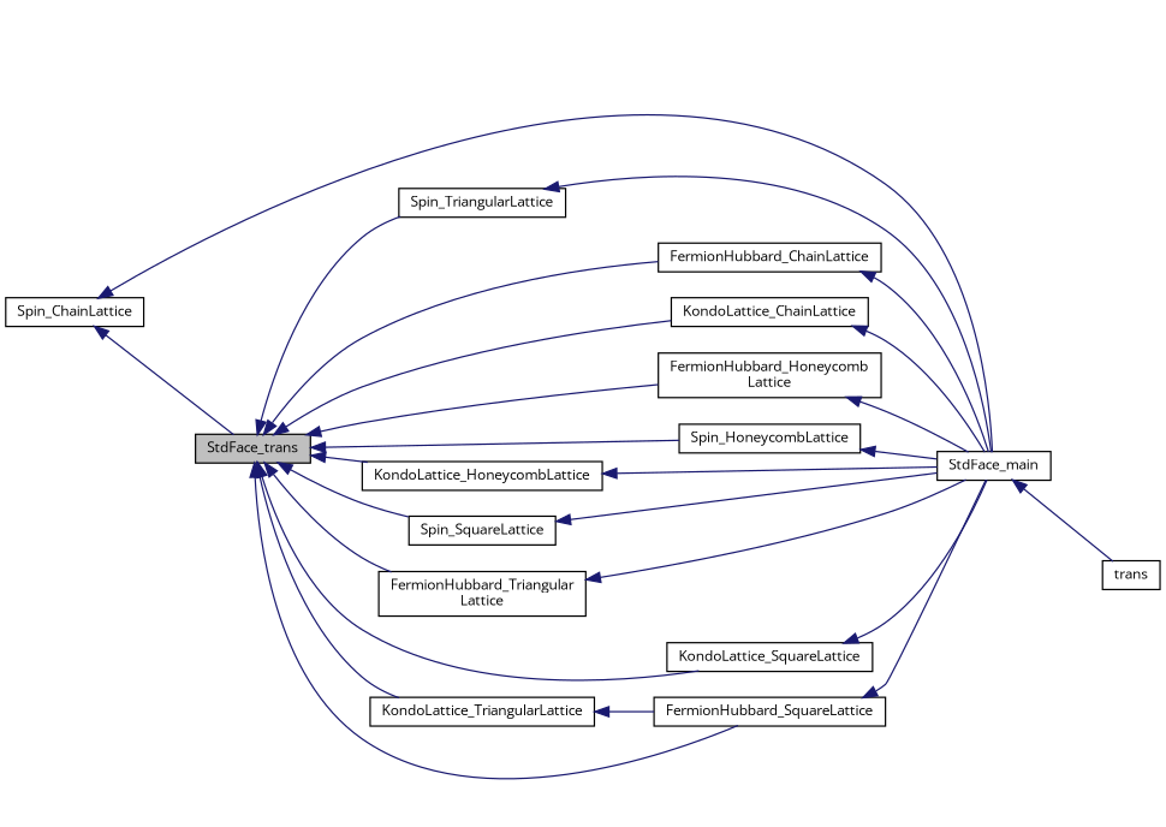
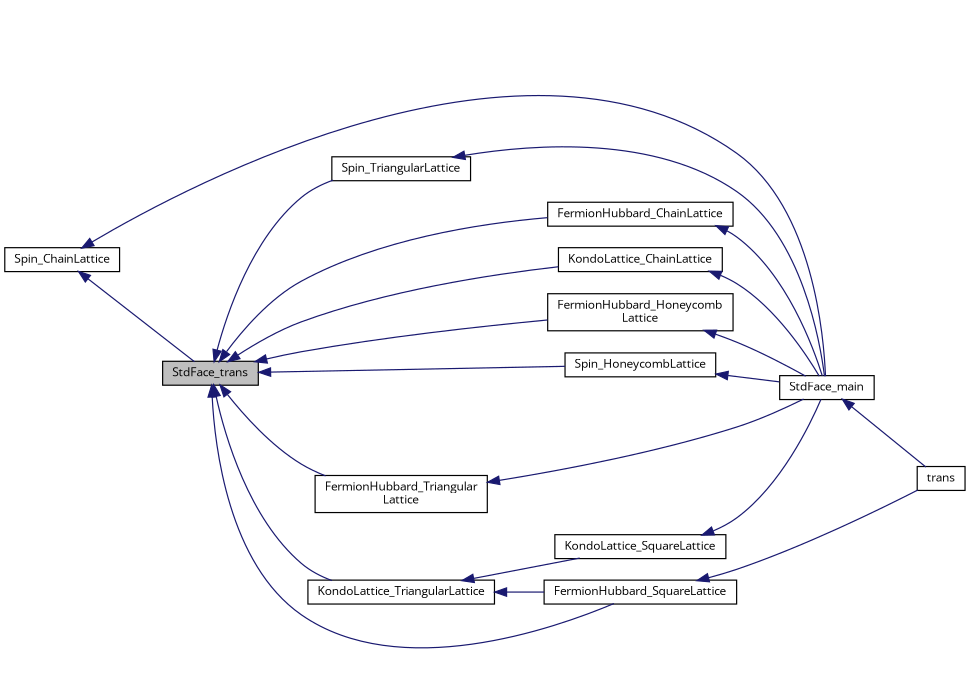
  digraph {
    fontname="Open Sans"
    rankdir=LR
    node [color=black fillcolor=white fontname="Open Sans" fontsize=10 shape=record style=filled]
    edge [color=midnightblue dir=back fontname="Open Sans" fontsize=10 labelfontname=Helvetica labelfontsize=10 style=solid]
    n1 [fillcolor=grey75 fontcolor=black height=0.2 label=StdFace_trans width=0.4]
    n2 [height=0.2 label=FermionHubbard_ChainLattice width=0.4]
    n3 [height=0.2 label=KondoLattice_ChainLattice width=0.4]
    n4 [height=0.2 label="FermionHubbard_Honeycomb\lLattice" width=0.4]
    n5 [height=0.2 label=Spin_HoneycombLattice width=0.4]
-   n6 [height=0.2 label=KondoLattice_HoneycombLattice width=0.4]
    n7 [height=0.2 label=FermionHubbard_SquareLattice width=0.4]
-   n8 [height=0.2 label=Spin_SquareLattice width=0.4]
    n9 [height=0.2 label=KondoLattice_SquareLattice width=0.4]
    n10 [height=0.2 label="FermionHubbard_Triangular\lLattice" width=0.4]
    n11 [height=0.2 label=Spin_TriangularLattice width=0.4]
    n12 [height=0.2 label=KondoLattice_TriangularLattice width=0.4]
    n13 [height=0.2 label=StdFace_main width=0.4]
    n14 [height=0.2 label=Spin_ChainLattice width=0.4]
    n15 [height=0.2 label=trans width=0.4]
    n1 -> n2
    n1 -> n3
    n1 -> n4
    n1 -> n5
-   n1 -> n6
    n1 -> n7
-   n1 -> n8
-   n1 -> n9
+   n12 -> n9
    n1 -> n10
    n1 -> n11
    n1 -> n12
    n2 -> n13
    n3 -> n13
    n4 -> n13
    n5 -> n13
-   n6 -> n13
-   n7 -> n13
-   n8 -> n13
+   n7 -> n15
    n9 -> n13
    n10 -> n13
    n11 -> n13
    n12 -> n7
    n13 -> n15
    n14 -> n1
    n14 -> n13
  }
